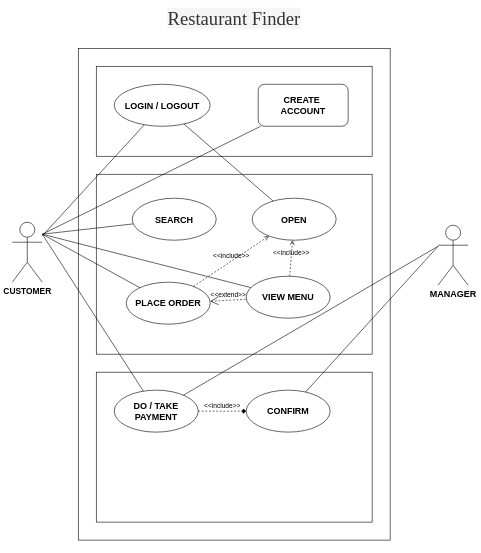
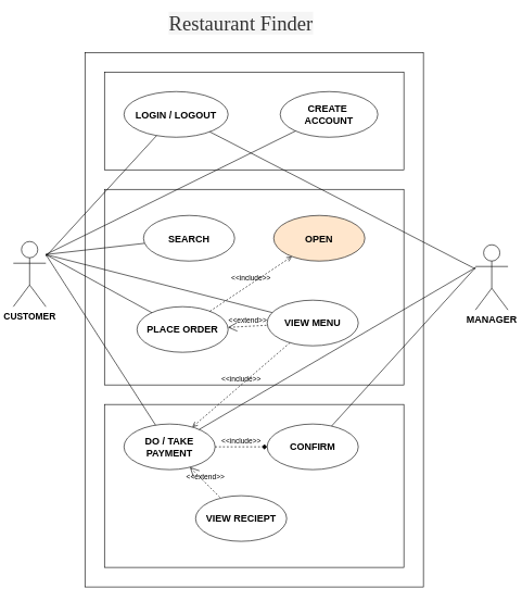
  <mxCell id="0" />
  <mxCell id="1" parent="0" />
  <mxCell id="2" value="CUSTOMER&lt;br style=&quot;font-size: 14px;&quot;&gt;" style="shape=umlActor;html=1;verticalLabelPosition=bottom;verticalAlign=top;align=center;fontStyle=1;fontSize=14;" vertex="1" parent="1"><mxGeometry x="20" y="370" width="50" height="100" as="geometry" /></mxCell>
  <mxCell id="3" value="Use Case" style="ellipse;whiteSpace=wrap;html=1;" vertex="1" parent="1"><mxGeometry x="210" y="390" width="140" height="70" as="geometry" /></mxCell>
  <mxCell id="4" value="" style="rounded=0;whiteSpace=wrap;html=1;" vertex="1" parent="1"><mxGeometry x="130" y="80" width="520" height="820" as="geometry" /></mxCell>
  <mxCell id="5" value="" style="rounded=0;whiteSpace=wrap;html=1;" vertex="1" parent="1"><mxGeometry x="160" y="110" width="460" height="150" as="geometry" /></mxCell>
  <mxCell id="6" value="&lt;span style=&quot;font-size: 15px&quot;&gt;LOGIN / LOGOUT&lt;/span&gt;" style="ellipse;whiteSpace=wrap;html=1;fontStyle=1;fontSize=14;" vertex="1" parent="1"><mxGeometry x="190" y="140" width="160" height="70" as="geometry" /></mxCell>
- <mxCell id="7" value="CREATE&amp;nbsp;&lt;br&gt;ACCOUNT" style="whiteSpace=wrap;html=1;fontSize=15;fontStyle=1;rounded=1;" vertex="1" parent="1"><mxGeometry x="430" y="140" width="150" height="70" as="geometry" /></mxCell>
+ <mxCell id="7" value="CREATE&amp;nbsp;&lt;br&gt;ACCOUNT" style="ellipse;whiteSpace=wrap;html=1;fontSize=15;fontStyle=1" vertex="1" parent="1"><mxGeometry x="430" y="140" width="150" height="70" as="geometry" /></mxCell>
  <mxCell id="8" value="" style="rounded=0;whiteSpace=wrap;html=1;" vertex="1" parent="1"><mxGeometry x="310" y="400" width="120" height="60" as="geometry" /></mxCell>
  <mxCell id="9" value="" style="rounded=0;whiteSpace=wrap;html=1;" vertex="1" parent="1"><mxGeometry x="160" y="290" width="460" height="300" as="geometry" /></mxCell>
  <mxCell id="10" value="&lt;span style=&quot;font-size: 15px&quot;&gt;&lt;b&gt;SEARCH&lt;/b&gt;&lt;/span&gt;" style="ellipse;whiteSpace=wrap;html=1;" vertex="1" parent="1"><mxGeometry x="220" y="330" width="140" height="70" as="geometry" /></mxCell>
- <mxCell id="11" value="&lt;b&gt;&lt;font style=&quot;font-size: 15px&quot;&gt;OPEN&lt;/font&gt;&lt;/b&gt;" style="ellipse;whiteSpace=wrap;html=1;" vertex="1" parent="1"><mxGeometry x="420" y="330" width="140" height="70" as="geometry" /></mxCell>
+ <mxCell id="11" value="&lt;b&gt;&lt;font style=&quot;font-size: 15px&quot;&gt;OPEN&lt;/font&gt;&lt;/b&gt;" style="ellipse;whiteSpace=wrap;html=1;fillColor=#ffe6cc;" vertex="1" parent="1"><mxGeometry x="420" y="330" width="140" height="70" as="geometry" /></mxCell>
  <mxCell id="12" value="PLACE ORDER" style="ellipse;whiteSpace=wrap;html=1;fontStyle=1;fontSize=15;" vertex="1" parent="1"><mxGeometry x="210" y="470" width="140" height="70" as="geometry" /></mxCell>
  <mxCell id="13" value="&lt;span style=&quot;font-size: 15px&quot;&gt;&lt;b&gt;VIEW MENU&lt;/b&gt;&lt;/span&gt;" style="ellipse;whiteSpace=wrap;html=1;" vertex="1" parent="1"><mxGeometry x="410" y="460" width="140" height="70" as="geometry" /></mxCell>
  <mxCell id="14" value="" style="rounded=0;whiteSpace=wrap;html=1;" vertex="1" parent="1"><mxGeometry x="160" y="620" width="460" height="250" as="geometry" /></mxCell>
  <mxCell id="15" value="&lt;span style=&quot;font-size: 15px&quot;&gt;&lt;b&gt;DO / TAKE&lt;br&gt;PAYMENT&lt;br&gt;&lt;/b&gt;&lt;/span&gt;" style="ellipse;whiteSpace=wrap;html=1;" vertex="1" parent="1"><mxGeometry x="190" y="650" width="140" height="70" as="geometry" /></mxCell>
  <mxCell id="16" value="CONFIRM" style="ellipse;whiteSpace=wrap;html=1;fontStyle=1;fontSize=15;" vertex="1" parent="1"><mxGeometry x="410" y="650" width="140" height="70" as="geometry" /></mxCell>
+ <mxCell id="17" value="VIEW RECIEPT" style="ellipse;whiteSpace=wrap;html=1;fontStyle=1;fontSize=15;" vertex="1" parent="1"><mxGeometry x="300" y="760" width="140" height="70" as="geometry" /></mxCell>
  <mxCell id="18" value="MANAGER&lt;br style=&quot;font-size: 15px;&quot;&gt;" style="shape=umlActor;html=1;verticalLabelPosition=bottom;verticalAlign=top;align=center;fontStyle=1;fontSize=15;" vertex="1" parent="1"><mxGeometry x="730" y="375" width="50" height="100" as="geometry" /></mxCell>
  <mxCell id="19" value="" style="edgeStyle=none;html=1;endArrow=none;verticalAlign=bottom;" edge="1" parent="1" target="7"><mxGeometry width="160" relative="1" as="geometry"><mxPoint x="70" y="390" as="sourcePoint" /><mxPoint x="490" y="380" as="targetPoint" /></mxGeometry></mxCell>
  <mxCell id="20" value="" style="edgeStyle=none;html=1;endArrow=none;verticalAlign=bottom;" edge="1" parent="1" source="2" target="6"><mxGeometry width="160" relative="1" as="geometry"><mxPoint x="330" y="380" as="sourcePoint" /><mxPoint x="490" y="380" as="targetPoint" /></mxGeometry></mxCell>
  <mxCell id="21" value="" style="edgeStyle=none;html=1;endArrow=none;verticalAlign=bottom;" edge="1" parent="1" target="10"><mxGeometry width="160" relative="1" as="geometry"><mxPoint x="70" y="390" as="sourcePoint" /><mxPoint x="490" y="380" as="targetPoint" /></mxGeometry></mxCell>
  <mxCell id="22" value="" style="edgeStyle=none;html=1;endArrow=none;verticalAlign=bottom;" edge="1" parent="1" target="13"><mxGeometry width="160" relative="1" as="geometry"><mxPoint x="70" y="390" as="sourcePoint" /><mxPoint x="451" y="516" as="targetPoint" /></mxGeometry></mxCell>
  <mxCell id="23" value="" style="edgeStyle=none;html=1;endArrow=none;verticalAlign=bottom;" edge="1" parent="1" target="12"><mxGeometry width="160" relative="1" as="geometry"><mxPoint x="70" y="390" as="sourcePoint" /><mxPoint x="490" y="380" as="targetPoint" /></mxGeometry></mxCell>
  <mxCell id="24" value="" style="edgeStyle=none;html=1;endArrow=none;verticalAlign=bottom;" edge="1" parent="1" target="15"><mxGeometry width="160" relative="1" as="geometry"><mxPoint x="70" y="390" as="sourcePoint" /><mxPoint x="490" y="580" as="targetPoint" /></mxGeometry></mxCell>
- <mxCell id="25" value="" style="edgeStyle=none;html=1;endArrow=none;verticalAlign=bottom;" edge="1" parent="1" source="6" target="11"><mxGeometry width="160" relative="1" as="geometry"><mxPoint x="330" y="410" as="sourcePoint" /><mxPoint x="490" y="410" as="targetPoint" /></mxGeometry></mxCell>
+ <mxCell id="25" value="" style="edgeStyle=none;html=1;endArrow=none;verticalAlign=bottom;" edge="1" parent="1" source="6" target="18"><mxGeometry width="160" relative="1" as="geometry"><mxPoint x="330" y="410" as="sourcePoint" /><mxPoint x="490" y="410" as="targetPoint" /></mxGeometry></mxCell>
  <mxCell id="26" value="" style="edgeStyle=none;html=1;endArrow=none;verticalAlign=bottom;" edge="1" parent="1" target="16"><mxGeometry width="160" relative="1" as="geometry"><mxPoint x="730" y="410" as="sourcePoint" /><mxPoint x="490" y="410" as="targetPoint" /></mxGeometry></mxCell>
  <mxCell id="27" value="&amp;lt;&amp;lt;include&amp;gt;&amp;gt;" style="edgeStyle=none;html=1;endArrow=diamond;verticalAlign=bottom;dashed=1;labelBackgroundColor=none;" edge="1" parent="1" source="15" target="16"><mxGeometry width="160" relative="1" as="geometry"><mxPoint x="330" y="590" as="sourcePoint" /><mxPoint x="490" y="590" as="targetPoint" /></mxGeometry></mxCell>
+ <mxCell id="28" value="&amp;lt;&amp;lt;extend&amp;gt;&amp;gt;" style="edgeStyle=none;html=1;startArrow=open;endArrow=none;startSize=12;verticalAlign=bottom;dashed=1;labelBackgroundColor=none;" edge="1" parent="1" source="15" target="17"><mxGeometry width="160" relative="1" as="geometry"><mxPoint x="330" y="590" as="sourcePoint" /><mxPoint x="490" y="590" as="targetPoint" /></mxGeometry></mxCell>
  <mxCell id="29" value="&amp;lt;&amp;lt;include&amp;gt;&amp;gt;" style="edgeStyle=none;html=1;endArrow=open;verticalAlign=bottom;dashed=1;labelBackgroundColor=none;" edge="1" parent="1" source="12" target="11"><mxGeometry width="160" relative="1" as="geometry"><mxPoint x="330" y="590" as="sourcePoint" /><mxPoint x="490" y="590" as="targetPoint" /></mxGeometry></mxCell>
- <mxCell id="30" value="&amp;lt;&amp;lt;include&amp;gt;&amp;gt;" style="edgeStyle=none;html=1;endArrow=open;verticalAlign=bottom;dashed=1;labelBackgroundColor=none;" edge="1" parent="1" source="13" target="11"><mxGeometry width="160" relative="1" as="geometry"><mxPoint x="330" y="590" as="sourcePoint" /><mxPoint x="440" y="400" as="targetPoint" /></mxGeometry></mxCell>
+ <mxCell id="30" value="&amp;lt;&amp;lt;include&amp;gt;&amp;gt;" style="edgeStyle=none;html=1;endArrow=open;verticalAlign=bottom;dashed=1;labelBackgroundColor=none;" edge="1" parent="1" source="13" target="15"><mxGeometry width="160" relative="1" as="geometry"><mxPoint x="330" y="590" as="sourcePoint" /><mxPoint x="440" y="400" as="targetPoint" /></mxGeometry></mxCell>
  <mxCell id="31" value="&amp;lt;&amp;lt;extend&amp;gt;&amp;gt;" style="edgeStyle=none;html=1;startArrow=open;endArrow=none;startSize=12;verticalAlign=bottom;dashed=1;labelBackgroundColor=none;" edge="1" parent="1" source="12" target="13"><mxGeometry width="160" relative="1" as="geometry"><mxPoint x="330" y="590" as="sourcePoint" /><mxPoint x="490" y="590" as="targetPoint" /></mxGeometry></mxCell>
  <mxCell id="32" value="" style="edgeStyle=none;html=1;endArrow=none;verticalAlign=bottom;fontSize=15;" edge="1" parent="1" source="15"><mxGeometry width="160" relative="1" as="geometry"><mxPoint x="330" y="620" as="sourcePoint" /><mxPoint x="730" y="410" as="targetPoint" /></mxGeometry></mxCell>
- <mxCell id="33" value="&lt;span style=&quot;color: rgb(51 , 51 , 51) ; font-family: &amp;#34;merriweather&amp;#34; , serif ; font-size: 31px ; text-align: left ; background-color: rgb(245 , 245 , 245)&quot;&gt;Restaurant Finder&lt;/span&gt;" style="text;html=1;strokeColor=none;fillColor=none;align=center;verticalAlign=middle;whiteSpace=wrap;rounded=0;fontSize=15;" vertex="1" parent="1"><mxGeometry x="220" y="20" width="340" height="20" as="geometry" /></mxCell>
+ <mxCell id="33" value="&lt;span style=&quot;color: rgb(51 , 51 , 51) ; font-family: &amp;#34;merriweather&amp;#34; , serif ; font-size: 31px ; text-align: left ; background-color: rgb(245 , 245 , 245)&quot;&gt;Restaurant Finder&lt;/span&gt;" style="text;html=1;strokeColor=none;fillColor=none;align=center;verticalAlign=middle;whiteSpace=wrap;rounded=0;fontSize=15;" vertex="1" parent="1"><mxGeometry x="200" y="25" width="340" height="20" as="geometry" /></mxCell>
